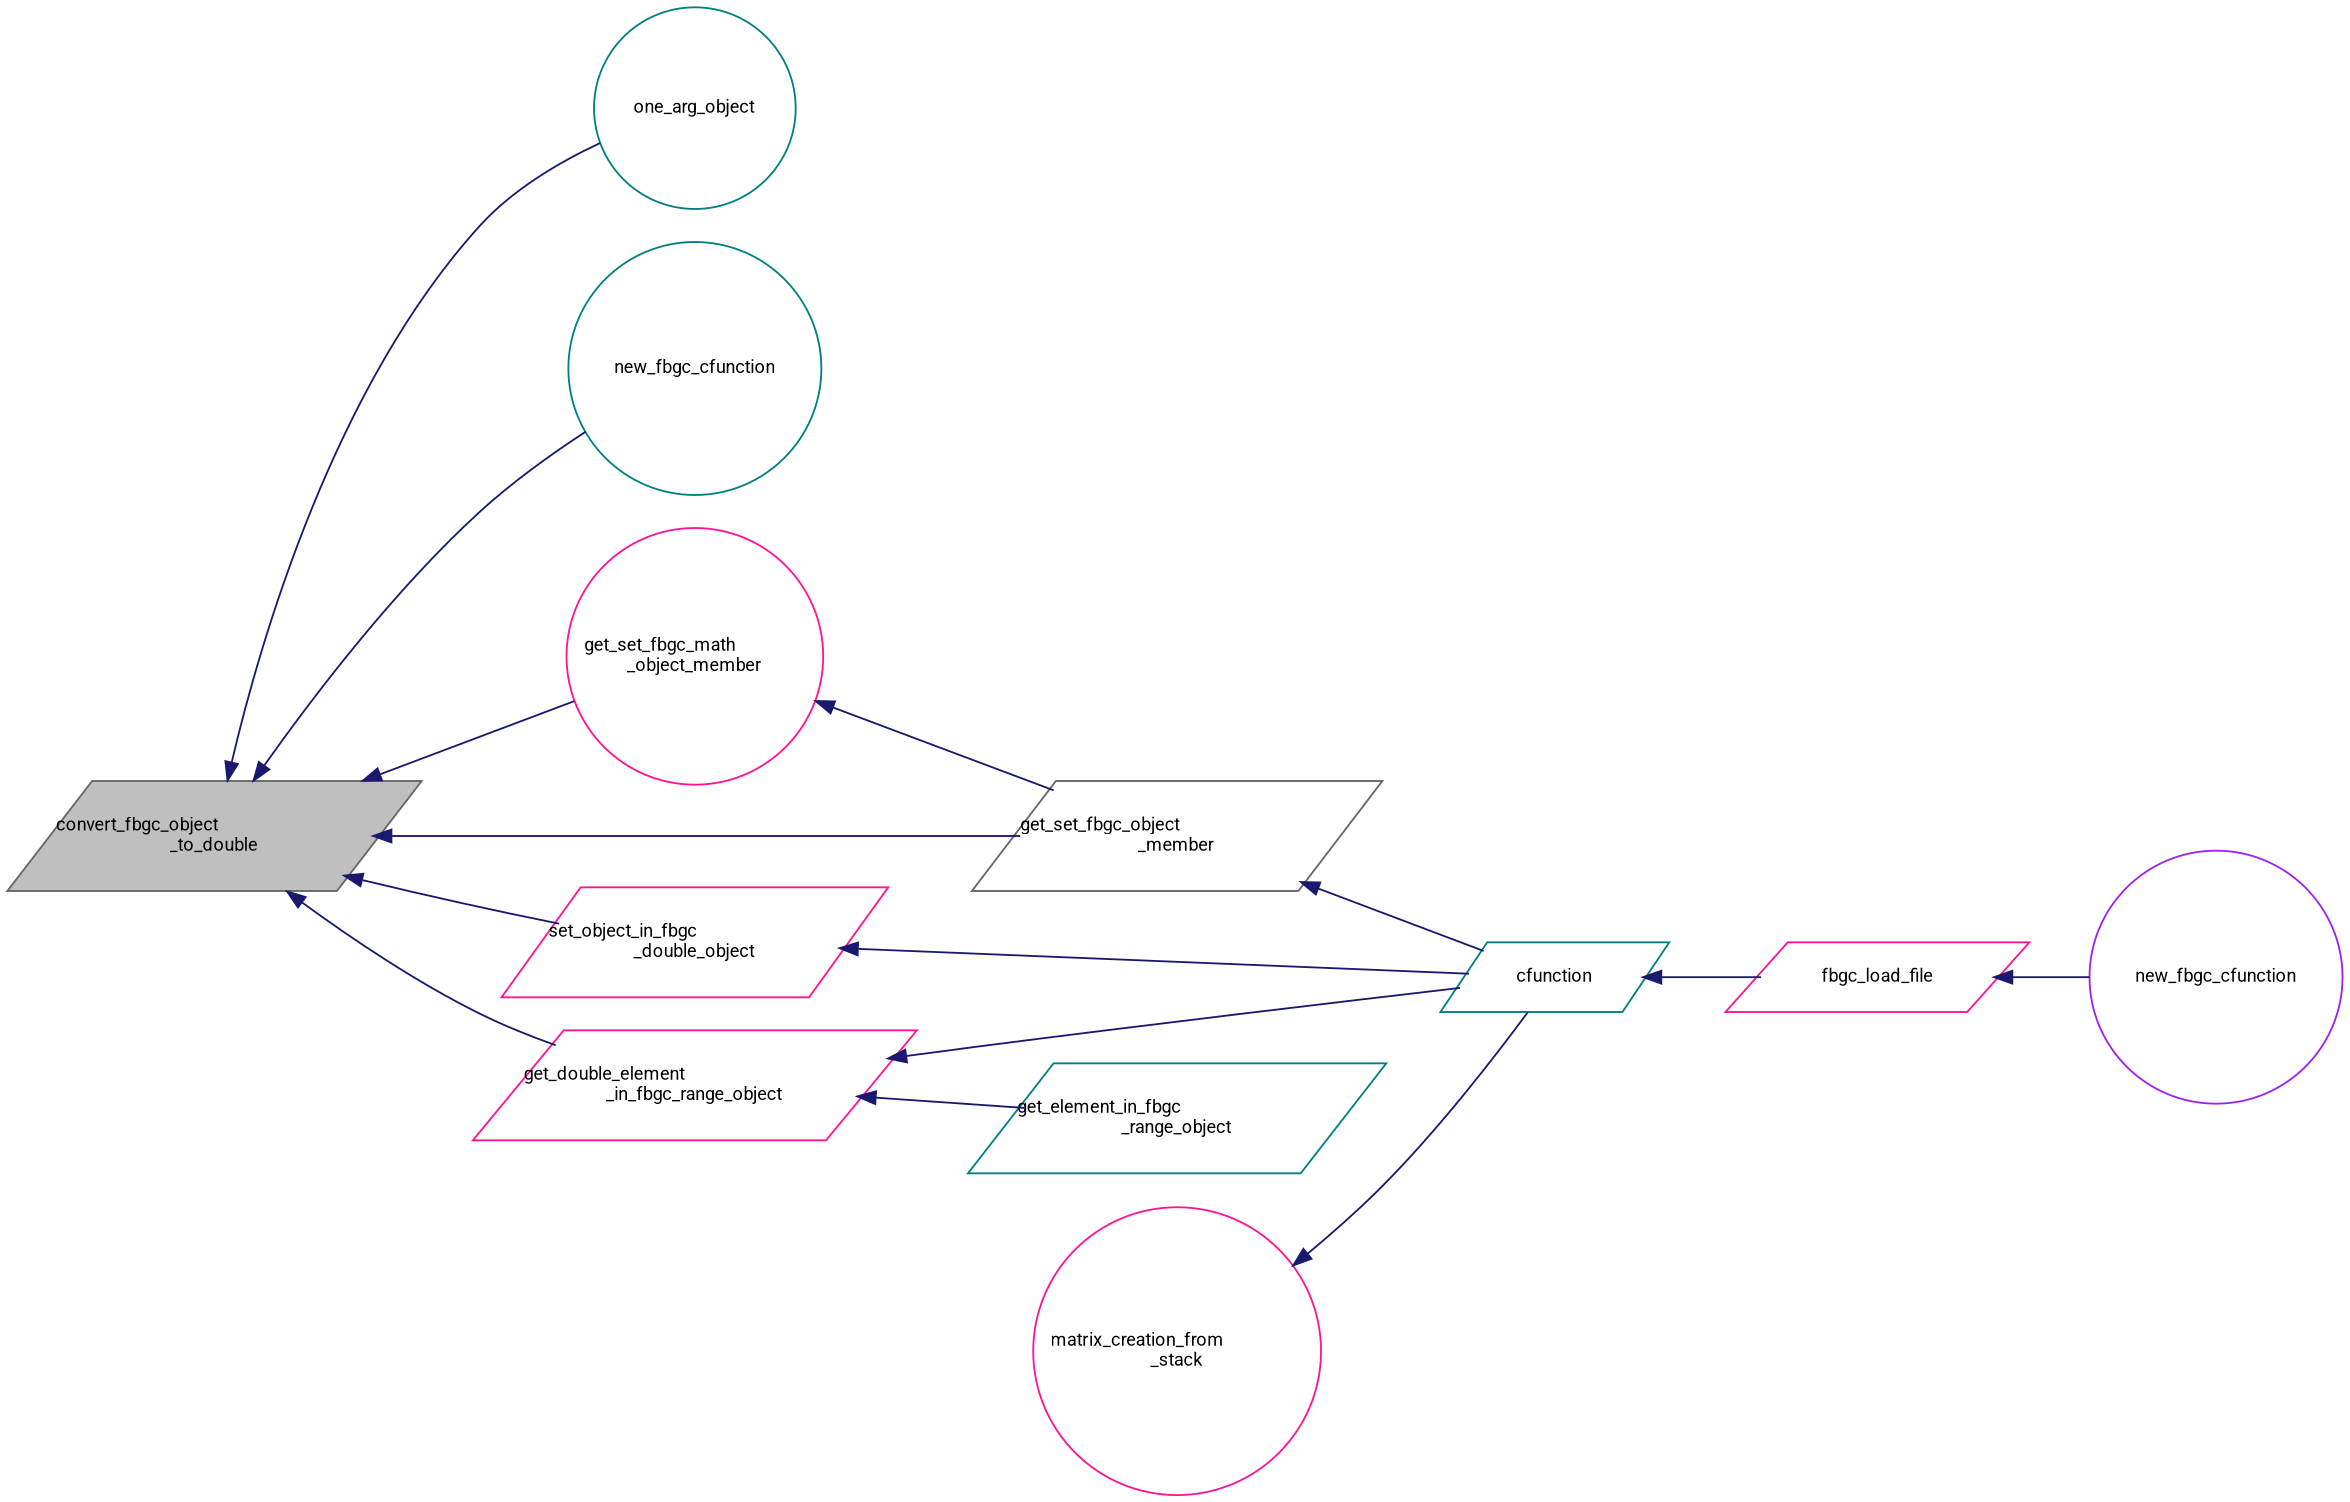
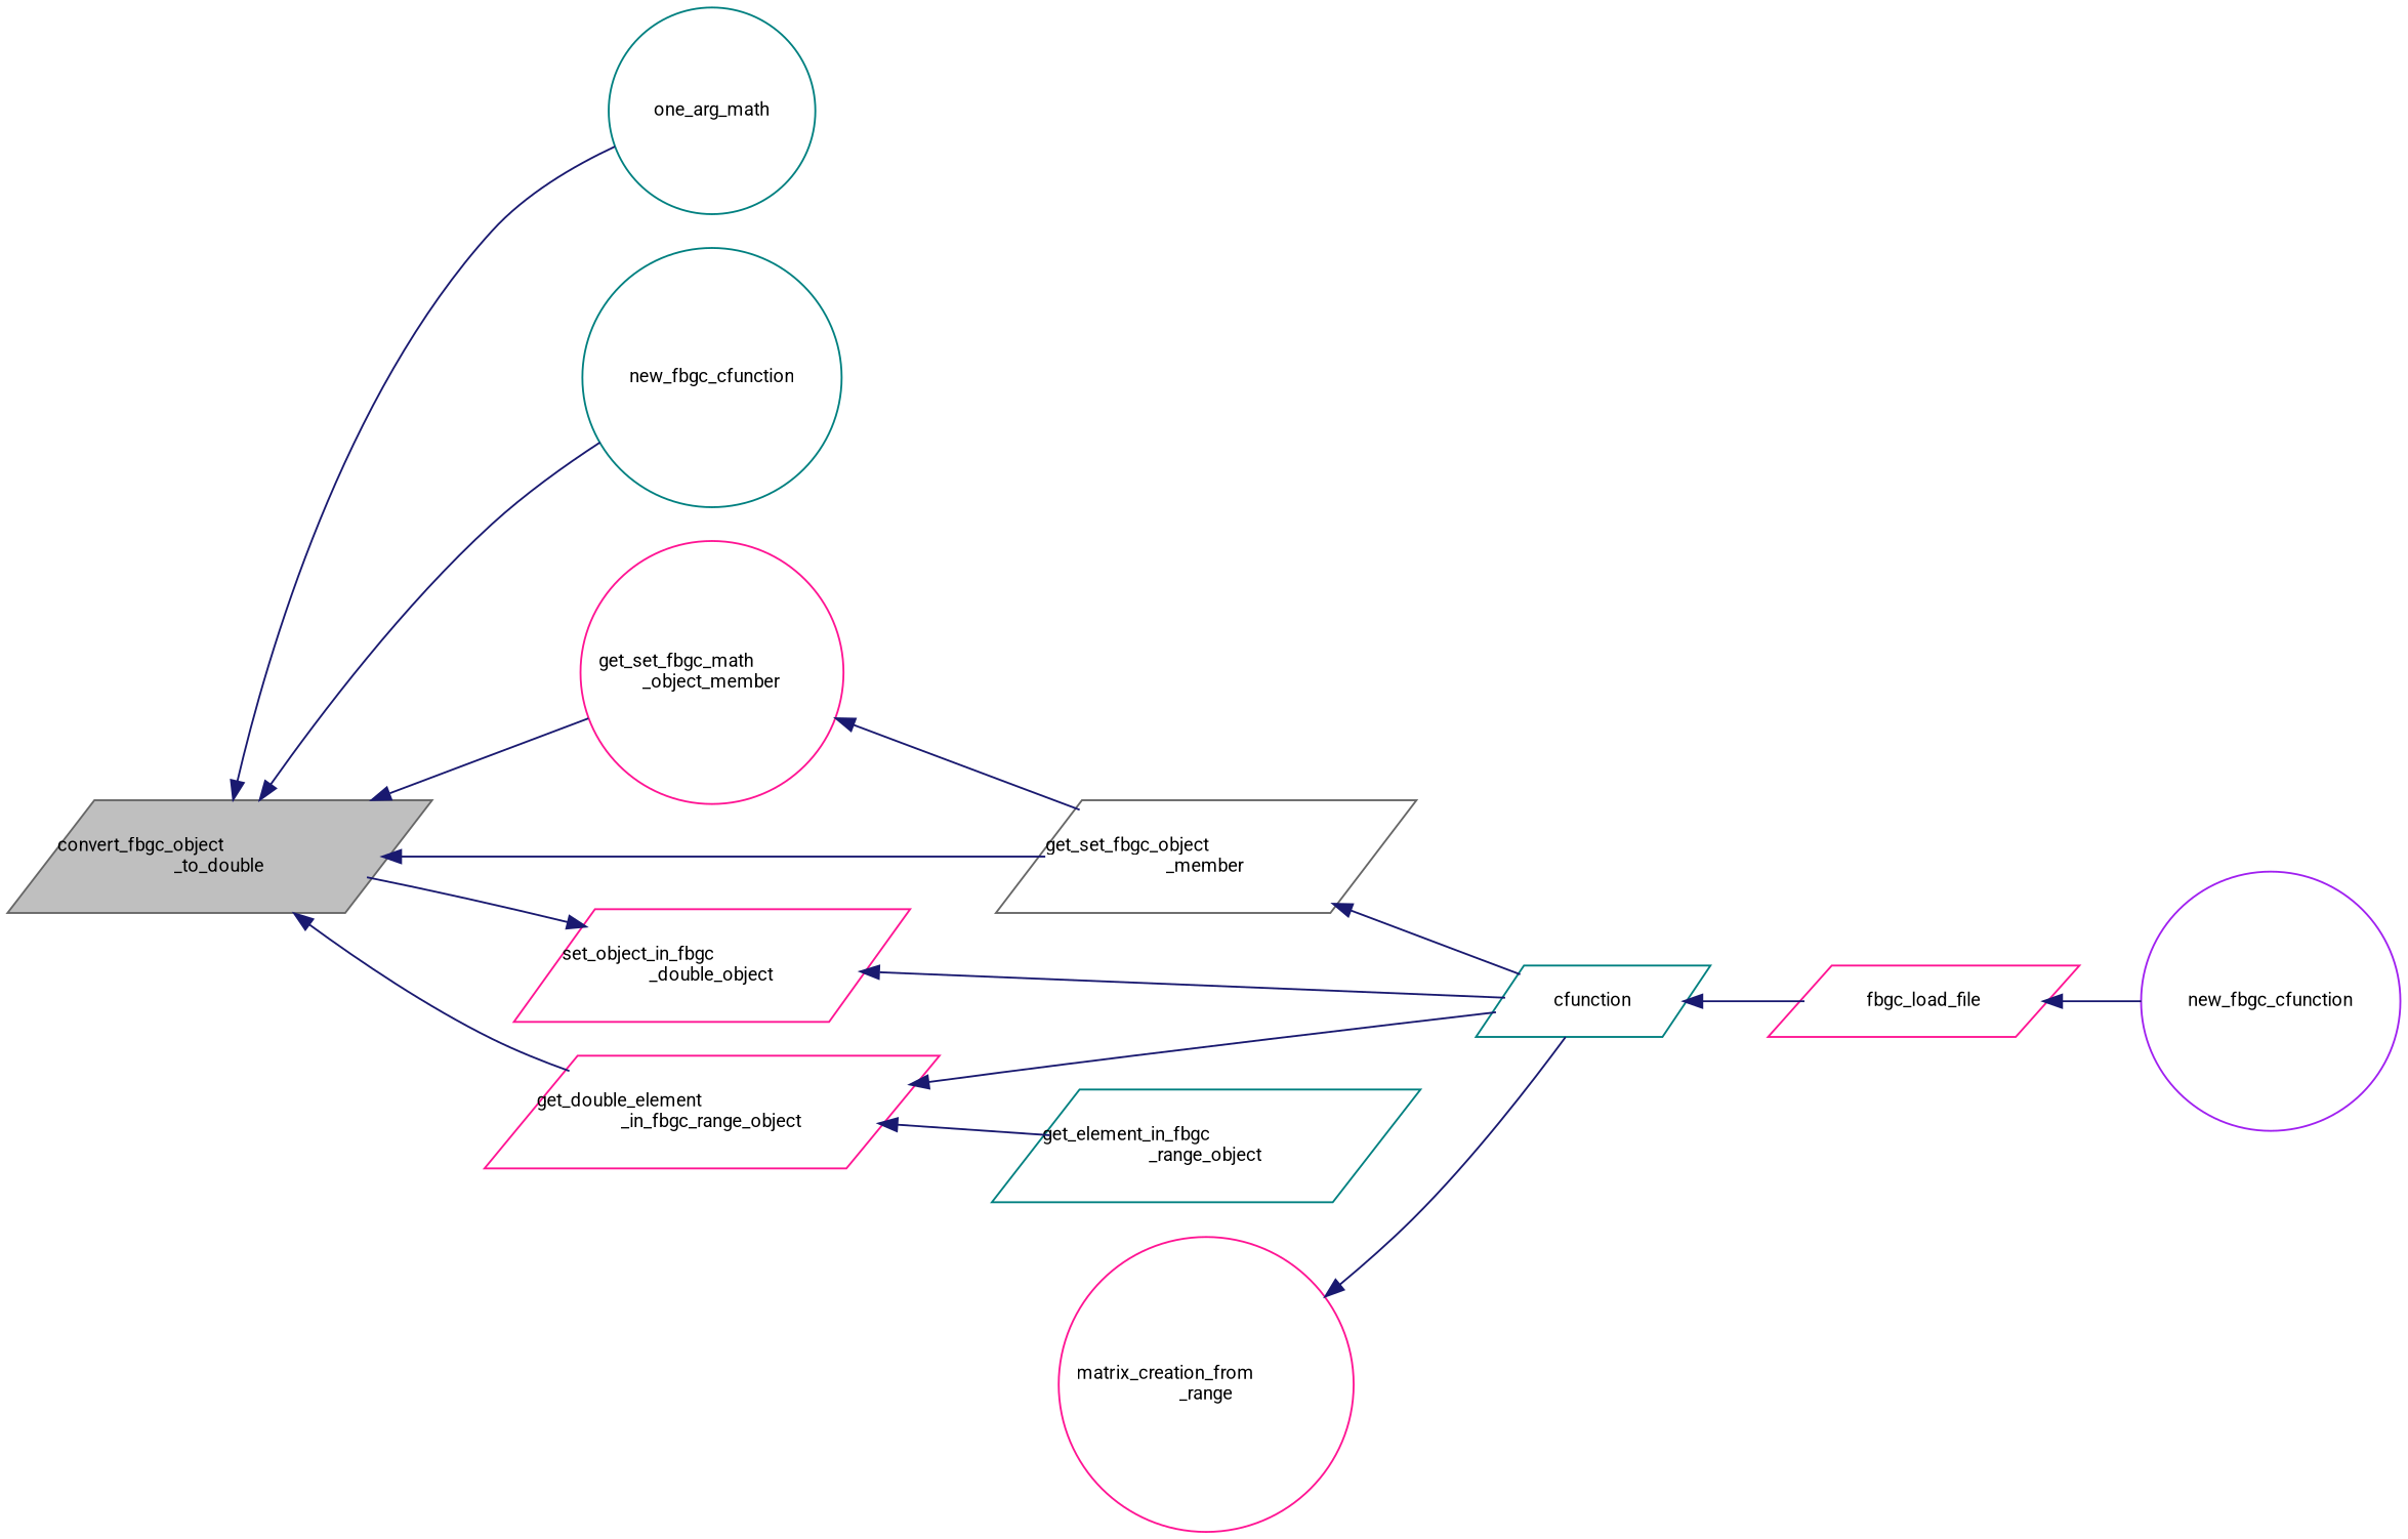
  digraph {
    fontname=Roboto
    rankdir=LR
    node [color=deeppink fillcolor=white fontname=Roboto fontsize=10 shape=parallelogram style=filled]
    edge [color=midnightblue dir=back fontname=Roboto fontsize=10 labelfontname=Helvetica labelfontsize=10 style=solid]
    n1 [color=gray40 fillcolor=grey75 fontcolor=black height=0.2 label="convert_fbgc_object\l_to_double" width=0.4]
-   n2 [color=teal height=0.2 label=one_arg_object shape=circle width=0.4]
+   n2 [color=teal height=0.2 label=one_arg_math shape=circle width=0.4]
    n3 [color=teal height=0.2 label=new_fbgc_cfunction shape=circle width=0.4]
    n4 [height=0.2 label="get_set_fbgc_math\l_object_member" shape=circle width=0.4]
    n5 [height=0.2 label="set_object_in_fbgc\l_double_object" width=0.4]
    n6 [height=0.2 label="get_double_element\l_in_fbgc_range_object" width=0.4]
    n7 [color=gray40 height=0.2 label="get_set_fbgc_object\l_member" width=0.4]
-   n8 [height=0.2 label="matrix_creation_from\l_stack" shape=circle width=0.4]
+   n8 [height=0.2 label="matrix_creation_from\l_range" shape=circle width=0.4]
    n9 [color=teal height=0.2 label=cfunction width=0.4]
    n10 [color=teal height=0.2 label="get_element_in_fbgc\l_range_object" width=0.4]
    n11 [height=0.2 label=fbgc_load_file width=0.4]
    n12 [color=purple height=0.2 label=new_fbgc_cfunction shape=circle width=0.4]
    n1 -> n2
    n1 -> n3
    n1 -> n4
-   n1 -> n5
+   n5 -> n1
    n1 -> n6
    n1 -> n7
    n4 -> n7
    n5 -> n9
    n6 -> n9
    n6 -> n10
    n7 -> n9
    n8 -> n9
    n9 -> n11
    n11 -> n12
  }
